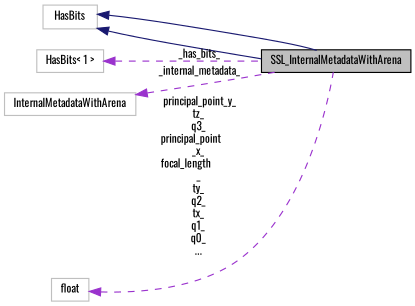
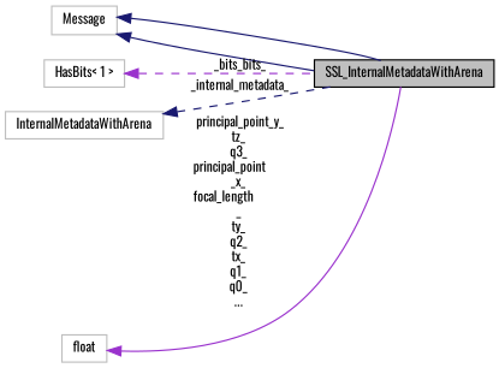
  digraph {
    fontname=Oswald
    rankdir=LR
    node [color=grey75 fillcolor=white fontname=Oswald fontsize=10 shape=record style=filled]
    edge [color=darkorchid3 dir=back fontname=Oswald fontsize=10 labelfontname=Helvetica labelfontsize=10 style=dashed]
    n1 [color=black fillcolor=grey75 fontcolor=black height=0.2 label=SSL_InternalMetadataWithArena width=0.4]
-   n2 [height=0.2 label=HasBits width=0.4]
+   n2 [height=0.2 label=Message width=0.4]
    n3 [height=0.2 label="HasBits\< 1 \>" width=0.4]
    n4 [height=0.2 label=InternalMetadataWithArena width=0.4]
    n5 [height=0.2 label=float width=0.4]
    n2 -> n1 [color=midnightblue style=solid]
    n2 -> n1 [color=midnightblue style=solid]
-   n3 -> n1 [label=" _has_bits_"]
-   n4 -> n1 [label=" _internal_metadata_"]
-   n5 -> n1 [label=" principal_point_y_\ntz_\nq3_\nprincipal_point\l_x_\nfocal_length\l_\nty_\nq2_\ntx_\nq1_\nq0_\n..."]
+   n3 -> n1 [label=" _bits_bits_"]
+   n4 -> n1 [color=midnightblue label=" _internal_metadata_"]
+   n5 -> n1 [label=" principal_point_y_\ntz_\nq3_\nprincipal_point\l_x_\nfocal_length\l_\nty_\nq2_\ntx_\nq1_\nq0_\n..." style=solid]
  }
